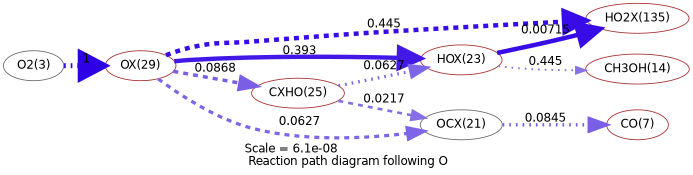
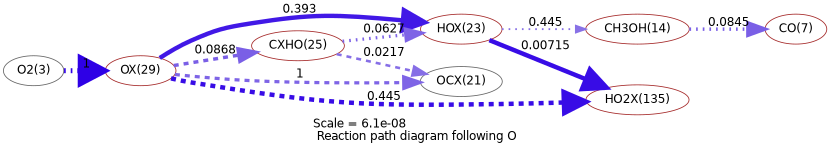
  digraph {
    fontname=Helvetica
    label="Scale = 6.1e-08\l Reaction path diagram following O"
    rankdir=LR
    node [color=brown fontname=Helvetica]
    edge [arrowsize=1.95 color="0.7, 0.563, 0.9" fontname=Helvetica penwidth=3.91 style=dotted]
    n1 [color=gray40 label="O2(3)"]
    n2 [label="OX(29)"]
    n3 [label="HOX(23)"]
    n4 [label="CXHO(25)"]
    n5 [color=gray40 label="OCX(21)"]
    n6 [label="HO2X(135)"]
    n7 [label="CH3OH(14)"]
    n8 [label="CO(7)"]
    n1 -> n2 [arrowsize=3 color="0.7, 1.5, 0.9" label=" 1" penwidth=6]
    n2 -> n3 [arrowsize=2.65 color="0.7, 0.893, 0.9" label=" 0.393" penwidth=5.29 style=solid]
    n2 -> n4 [arrowsize=2.08 color="0.7, 0.587, 0.9" label=" 0.0868" penwidth=4.15 style=dashed]
-   n2 -> n5 [label=" 0.0627" style=dashed]
+   n2 -> n5 [label=" 1" style=dashed]
    n2 -> n6 [arrowsize=2.69 color="0.7, 0.945, 0.9" label=" 0.445" penwidth=5.39 style=dashed]
    n3 -> n6 [arrowsize=2.69 color="0.7, 0.945, 0.9" label=" 0.00715" penwidth=5.39 style=solid]
    n3 -> n7 [arrowsize=1.14 color="0.7, 0.507, 0.9" label=" 0.445" penwidth=2.27]
    n4 -> n3 [label=" 0.0627"]
    n4 -> n5 [arrowsize=1.55 color="0.7, 0.522, 0.9" label=" 0.0217" penwidth=3.11 style=dashed]
-   n5 -> n8 [arrowsize=2.07 color="0.7, 0.584, 0.9" label=" 0.0845" penwidth=4.13]
+   n7 -> n8 [arrowsize=2.07 color="0.7, 0.584, 0.9" label=" 0.0845" penwidth=4.13]
  }
